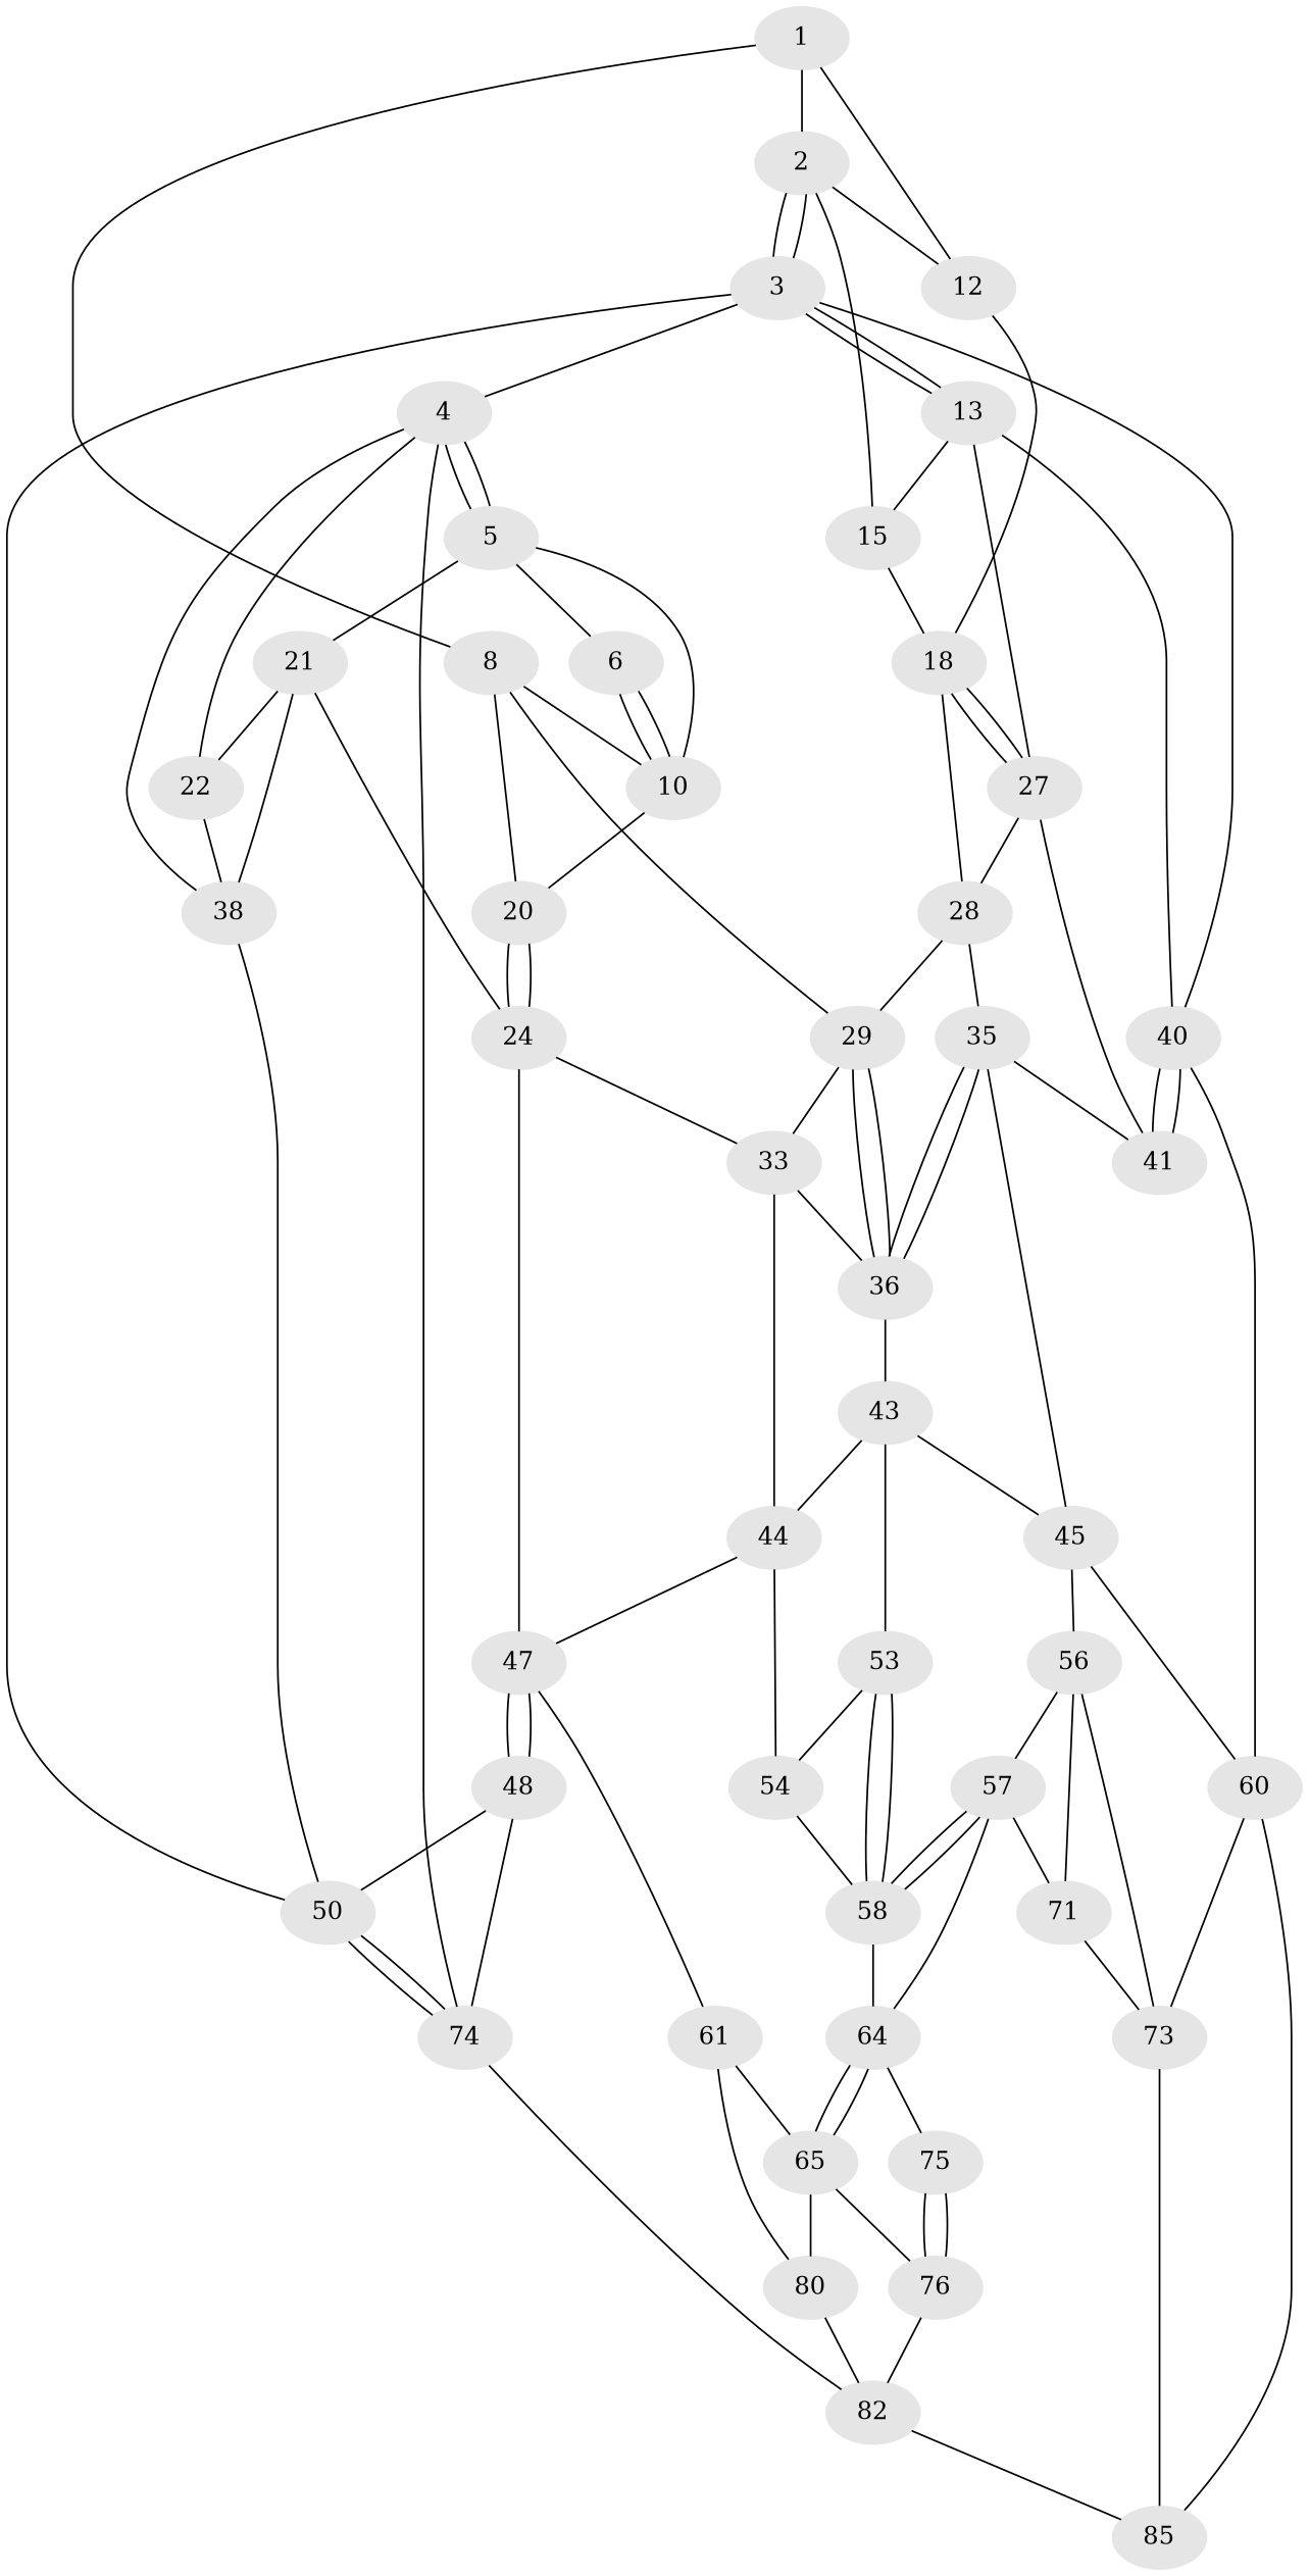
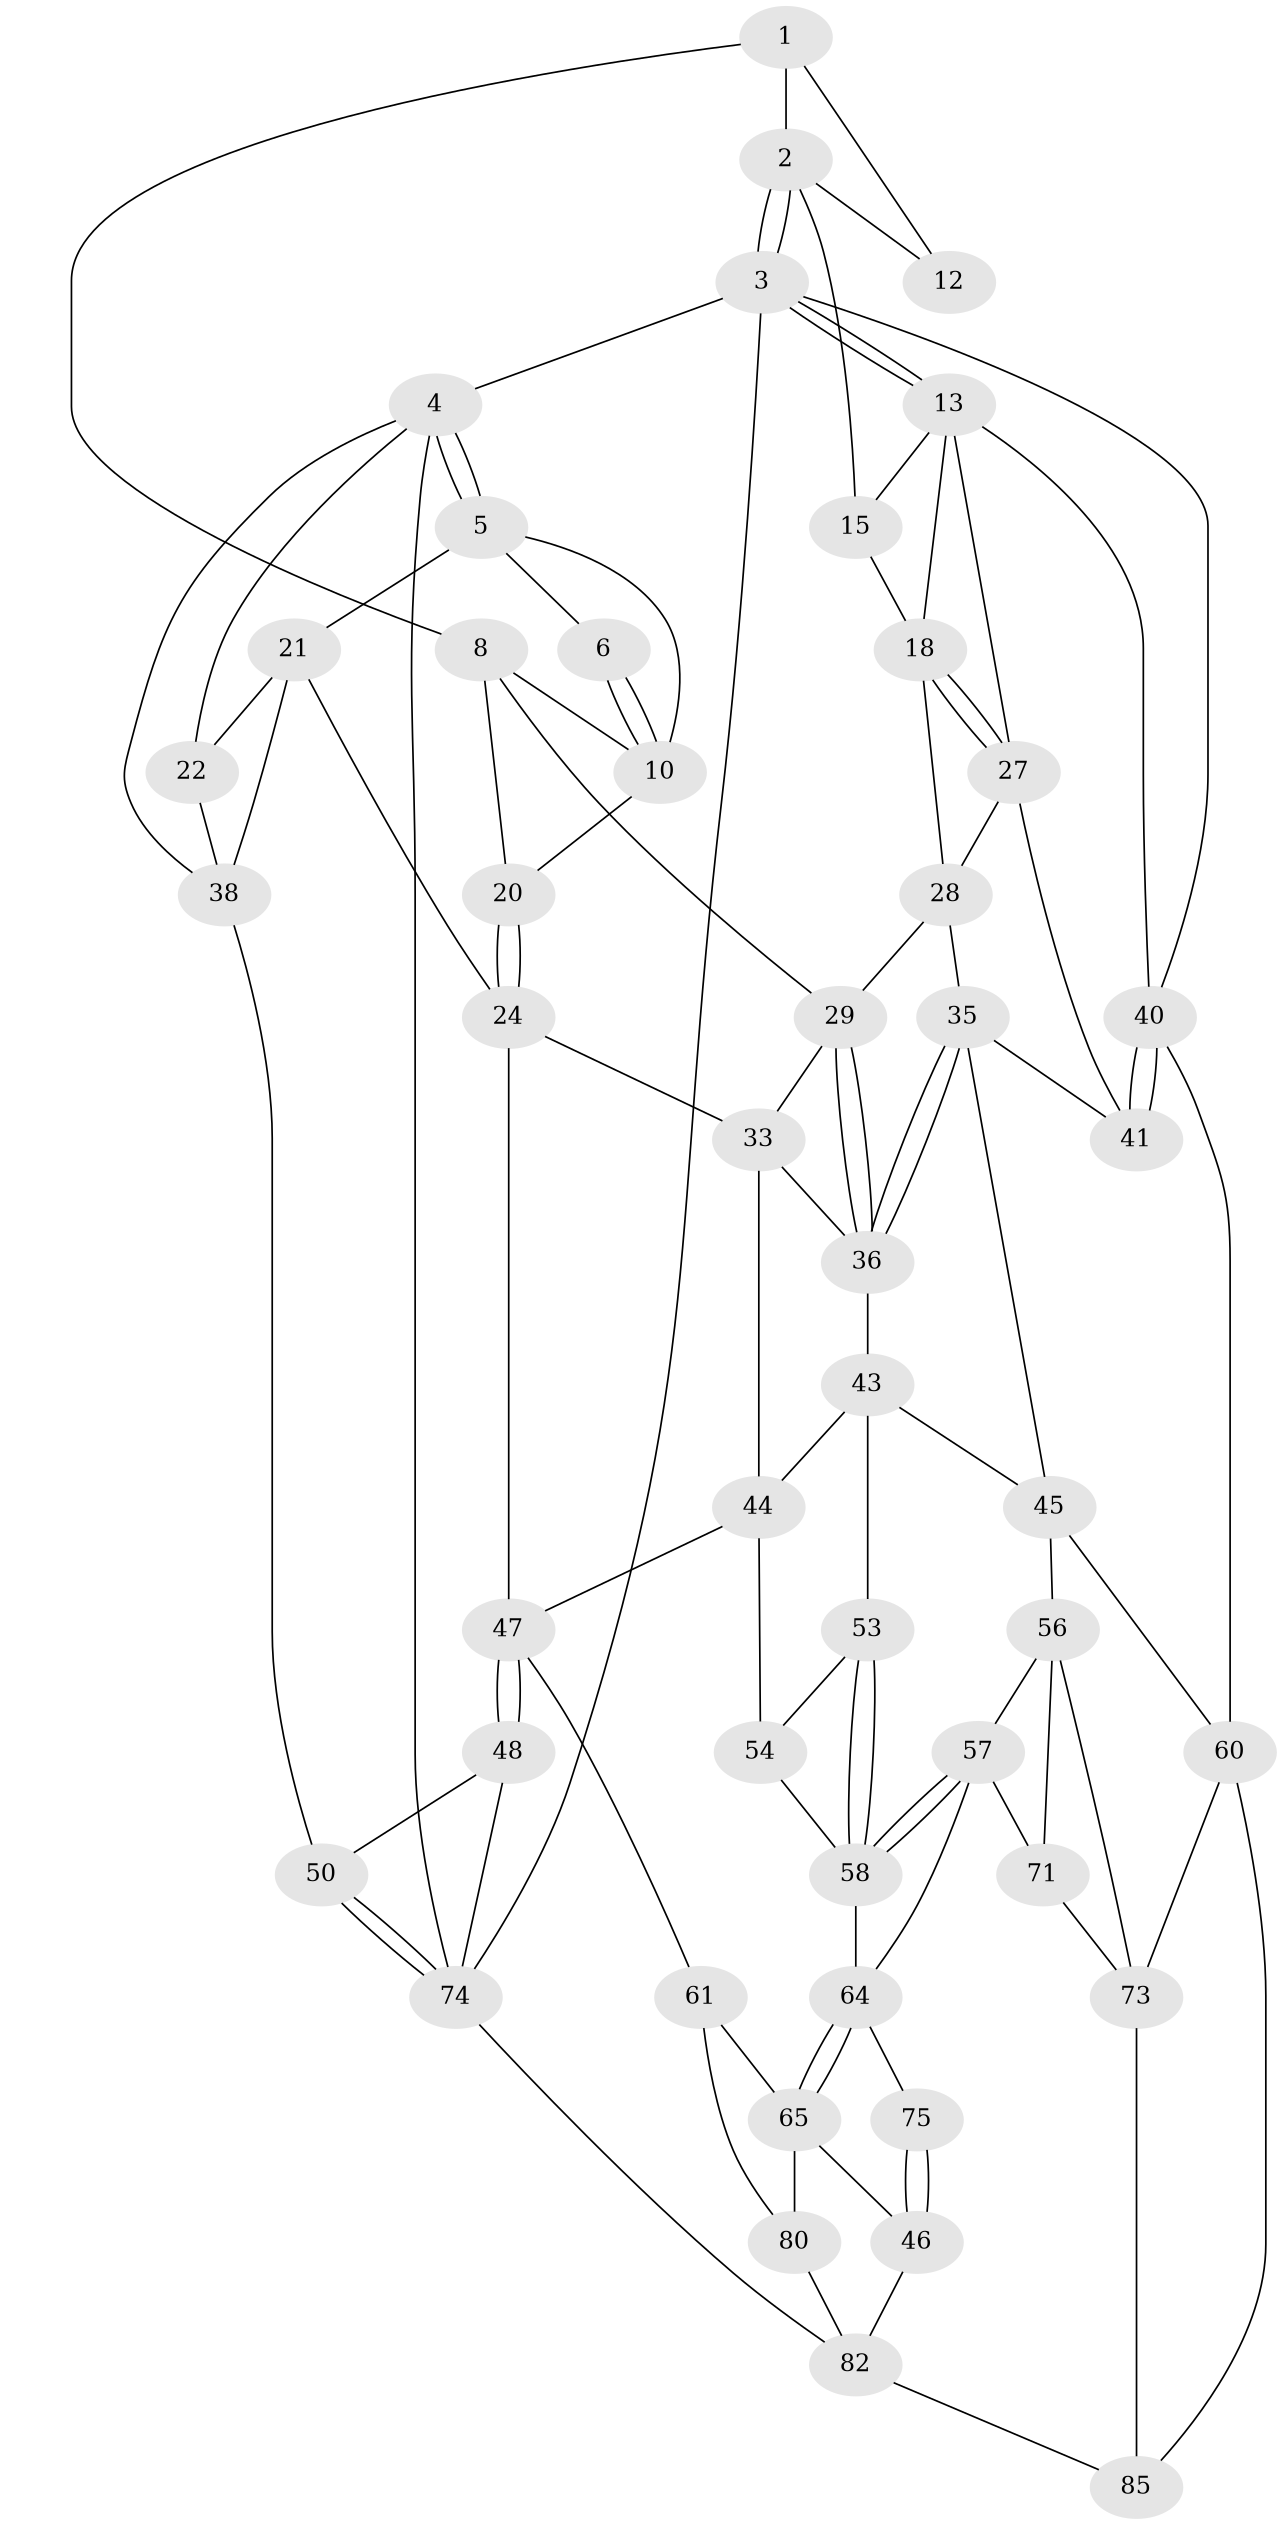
  graph {
    node [color=gray90 style=filled]
    1 [super="+7"]
    2 [super="+11"]
    8 [super="+9"]
    12
    3 [super="+67"]
    15
    10 [super="+16"]
    20
    29 [super="+30"]
    18 [super="+19"]
    4 [super="+23"]
    13 [super="+14"]
    40 [super="+59"]
    74 [super="+83"]
    5 [super="+17"]
    22
    38 [super="+39"]
    27 [super="+31"]
    41
    60 [super="+72"]
    82 [super="+87"]
    85 [super="+86"]
    6
    21 [super="+26"]
    50
    24 [super="+25"]
    33 [super="+34"]
    36 [super="+37"]
    28 [super="+32"]
    35 [super="+42"]
    47 [super="+52"]
    44 [super="+51"]
    48 [super="+49"]
    61 [super="+66"]
    45 [super="+55"]
    43 [super="+46"]
    54
    56 [super="+70"]
    53
    73 [super="+84"]
    58 [super="+63"]
    57 [super="+68"]
    71 [super="+78"]
    65 [super="+77"]
    80 [super="+81"]
    64 [super="+69"]
    75
-   76 [super="+88"]
+   76 [super="+88" label=46]
    1 -- 2
    1 -- 8
    1 -- 12
    2 -- 12
    2 -- 3
    2 -- 3
    2 -- 15
    8 -- 10
    8 -- 20
    8 -- 29
-   12 -- 18
+   13 -- 18
    3 -- 4
    3 -- 13
    3 -- 13
    3 -- 40
-   3 -- 50
+   3 -- 74
    15 -- 18
    10 -- 20
    20 -- 24
    20 -- 24
    29 -- 33
    29 -- 36
    29 -- 36
    18 -- 27
    18 -- 27
    18 -- 28
    4 -- 74
    4 -- 5
    4 -- 5
    4 -- 22
    4 -- 38
    13 -- 15
    13 -- 40
    13 -- 27
    40 -- 41
    40 -- 41
    40 -- 60
    74 -- 82
    5 -- 10
    5 -- 6
    5 -- 21
    22 -- 38
    38 -- 50
    27 -- 41
    27 -- 28
    60 -- 85
    60 -- 73
    82 -- 85
    6 -- 10
    6 -- 10
    21 -- 22
    21 -- 38
    21 -- 24
    50 -- 74
    50 -- 74
    24 -- 33
    24 -- 47
    33 -- 36
    33 -- 44
    36 -- 43
    28 -- 29
    28 -- 35
    35 -- 41
    35 -- 36
    35 -- 36
    35 -- 45
    47 -- 48
    47 -- 48
    47 -- 61
    44 -- 47
    44 -- 54
    48 -- 74
    48 -- 50
    61 -- 65
    61 -- 80
    45 -- 60
    45 -- 56
    43 -- 44
    43 -- 45
    43 -- 53
    54 -- 58
    56 -- 73
    56 -- 57
    56 -- 71
    53 -- 54
    53 -- 58
    53 -- 58
    73 -- 85
    58 -- 64
    57 -- 58
    57 -- 58
    57 -- 71
    57 -- 64
    71 -- 73
    65 -- 80
    65 -- 76
    80 -- 82
    64 -- 65
    64 -- 65
    64 -- 75
    75 -- 76
    75 -- 76
    76 -- 82
  }
